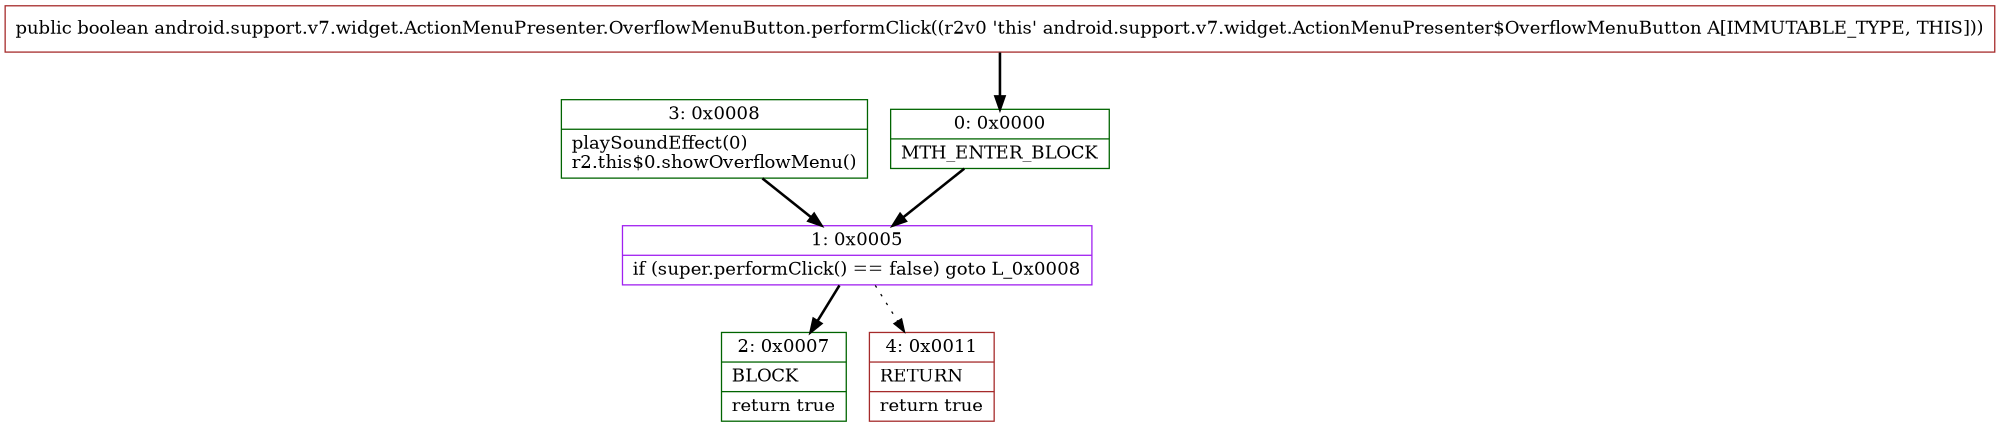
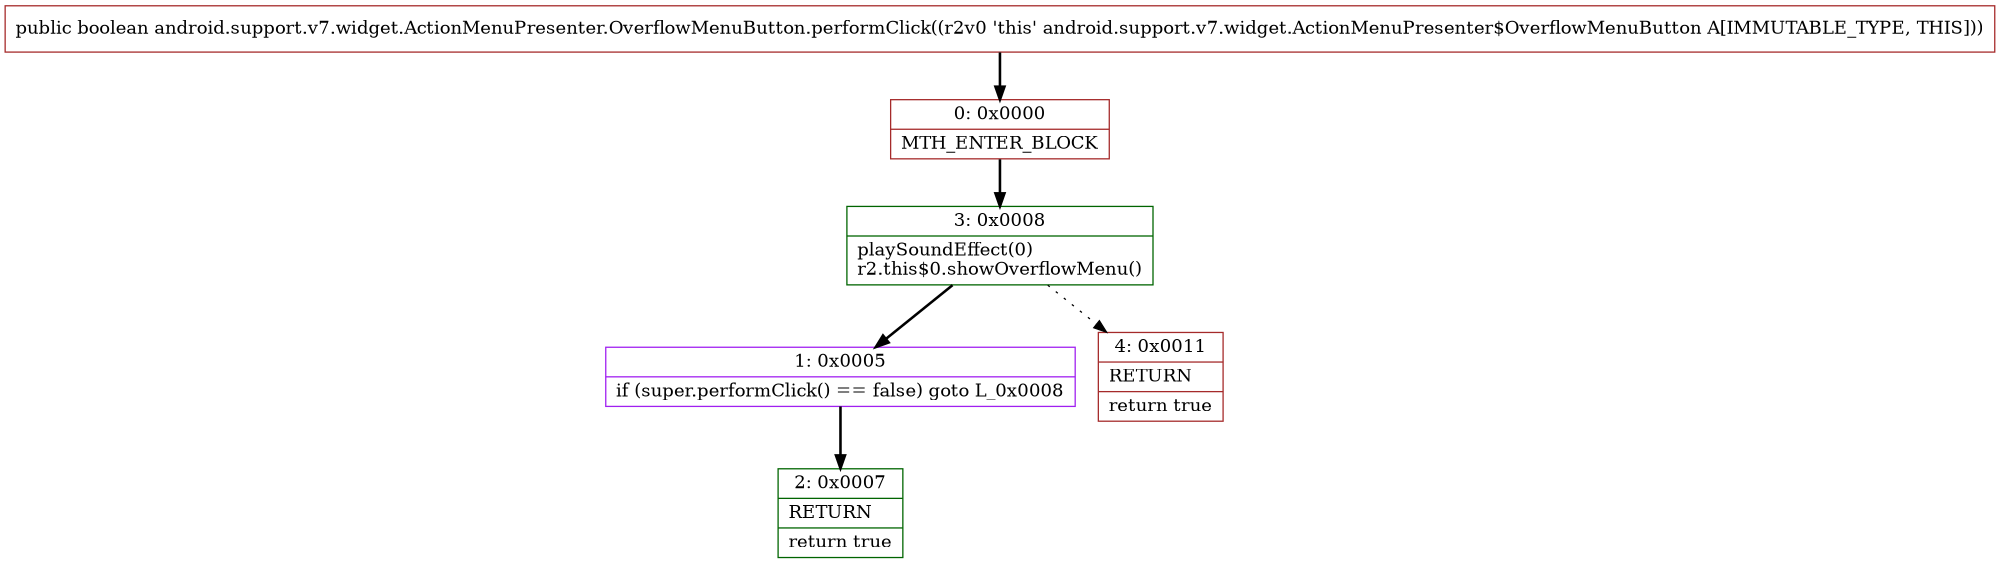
  digraph {
    node [color=brown shape=record]
    edge [style=bold]
-   n1 [color=darkgreen label="{0\:\ 0x0000|MTH_ENTER_BLOCK\l}"]
+   n1 [label="{0\:\ 0x0000|MTH_ENTER_BLOCK\l}"]
    n2 [color=purple label="{1\:\ 0x0005|if (super.performClick() == false) goto L_0x0008\l}"]
-   n3 [color=darkgreen label="{2\:\ 0x0007|BLOCK\l|return true\l}"]
+   n3 [color=darkgreen label="{2\:\ 0x0007|RETURN\l|return true\l}"]
    n4 [color=darkgreen label="{3\:\ 0x0008|playSoundEffect(0)\lr2.this$0.showOverflowMenu()\l}"]
    n5 [label="{4\:\ 0x0011|RETURN\l|return true\l}"]
    n6 [label="{public boolean android.support.v7.widget.ActionMenuPresenter.OverflowMenuButton.performClick((r2v0 'this' android.support.v7.widget.ActionMenuPresenter$OverflowMenuButton A[IMMUTABLE_TYPE, THIS])) }"]
-   n1 -> n2
+   n1 -> n4
    n2 -> n3
    n4 -> n2
-   n2 -> n5 [style=dotted]
+   n4 -> n5 [style=dotted]
    n6 -> n1
  }
